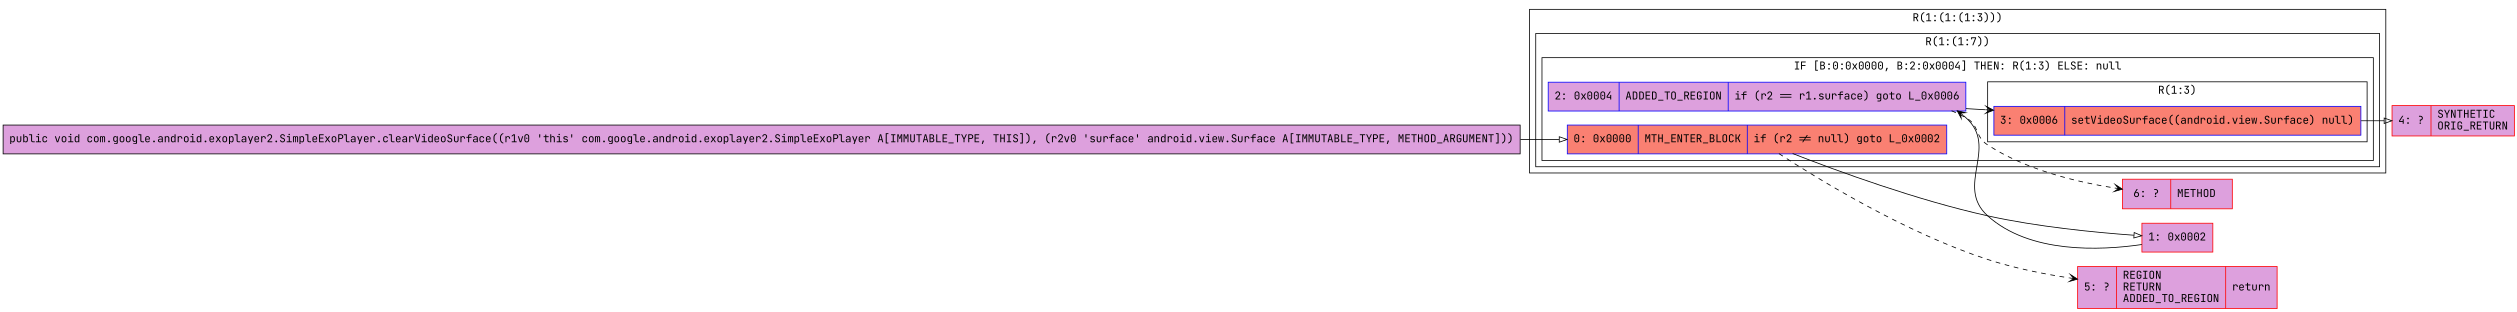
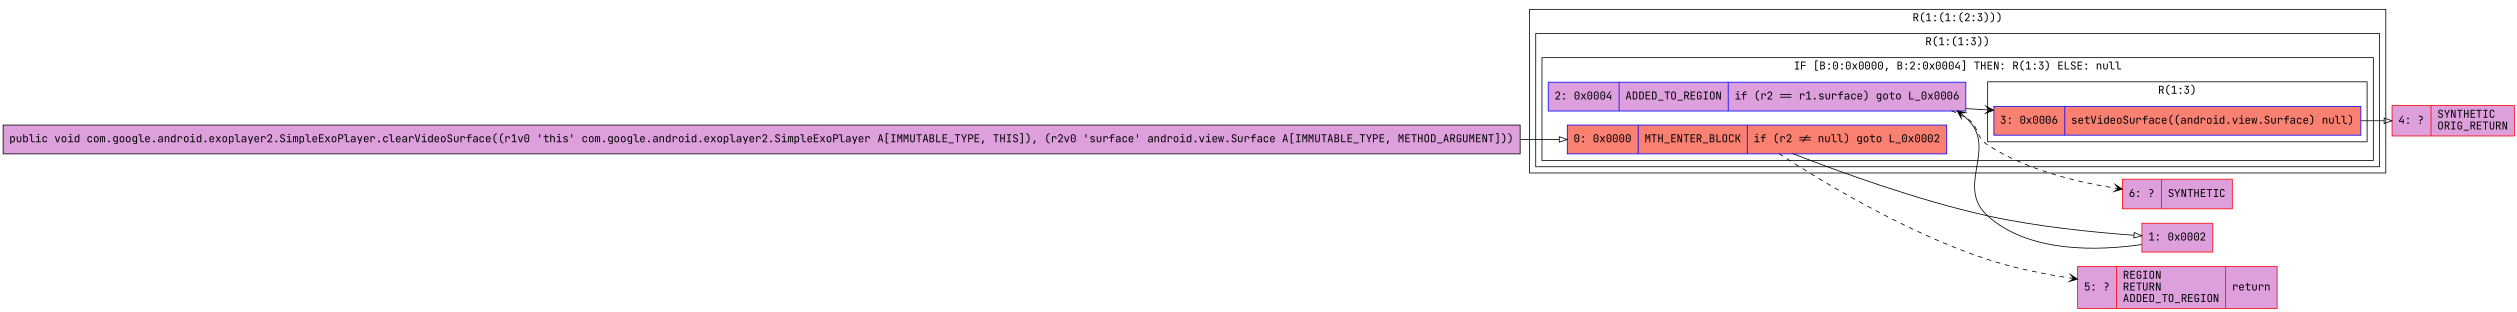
  digraph {
    fontname="JetBrains Mono"
    rankdir=LR
    node [color=red fillcolor=plum fontname="JetBrains Mono" shape=record style=filled]
    edge [arrowhead=vee fontname="JetBrains Mono"]
    n1 [color=blue fillcolor=salmon label="{3\:\ 0x0006|setVideoSurface((android.view.Surface) null)\l}"]
    n2 [color=blue fillcolor=salmon label="{0\:\ 0x0000|MTH_ENTER_BLOCK\l|if (r2 != null) goto L_0x0002\l}"]
    n3 [color=blue label="{2\:\ 0x0004|ADDED_TO_REGION\l|if (r2 == r1.surface) goto L_0x0006\l}"]
    n4 [label="{4\:\ ?|SYNTHETIC\lORIG_RETURN\l}"]
    n5 [label="{1\:\ 0x0002}"]
    n6 [label="{5\:\ ?|REGION\lRETURN\lADDED_TO_REGION\l|return\l}"]
-   n7 [label="{6\:\ ?|METHOD\l}"]
+   n7 [label="{6\:\ ?|SYNTHETIC\l}"]
    n8 [label="{public void com.google.android.exoplayer2.SimpleExoPlayer.clearVideoSurface((r1v0 'this' com.google.android.exoplayer2.SimpleExoPlayer A[IMMUTABLE_TYPE, THIS]), (r2v0 'surface' android.view.Surface A[IMMUTABLE_TYPE, METHOD_ARGUMENT])) }" color=""]
    subgraph cluster_1 {
-     label="R(1:(1:(1:3)))"
+     label="R(1:(1:(2:3)))"
      subgraph cluster_2 {
-       label="R(1:(1:7))"
+       label="R(1:(1:3))"
        subgraph cluster_3 {
          label="IF [B:0:0x0000, B:2:0x0004] THEN: R(1:3) ELSE: null"
          n2
          n3
          subgraph cluster_4 {
            label="R(1:3)"
            n1
          }
        }
      }
    }
    n1 -> n4 [arrowhead=onormal]
    n2 -> n5 [arrowhead=onormal]
    n2 -> n6 [style=dashed]
    n3 -> n1
    n3 -> n7 [style=dashed]
    n5 -> n3
    n8 -> n2 [arrowhead=onormal]
  }
